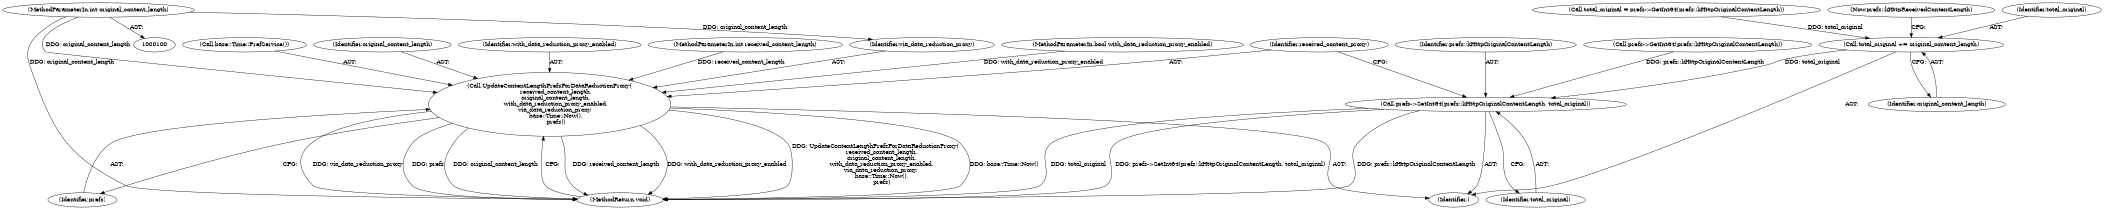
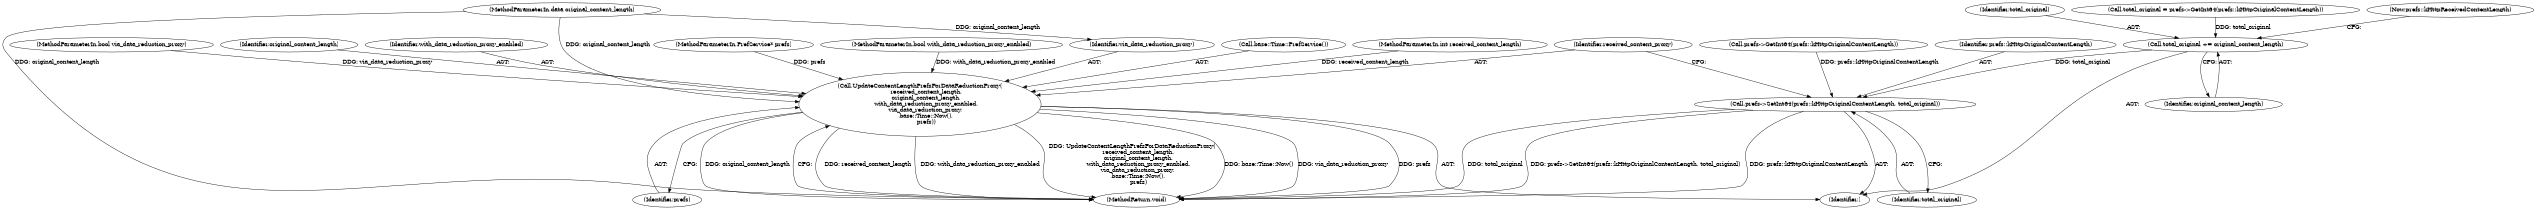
  digraph {
-   n1 [label="(MethodParameterIn,int original_content_length)"]
+   n1 [label="(MethodParameterIn,data original_content_length)"]
    n2 [label="(Call,UpdateContentLengthPrefsForDataReductionProxy(\n       received_content_length,\n       original_content_length,\n       with_data_reduction_proxy_enabled,\n      via_data_reduction_proxy,\n       base::Time::Now(),\n       prefs))"]
    n3 [label="(MethodReturn,void)"]
-   1000100
    n5 [label="(Identifier,via_data_reduction_proxy)"]
    n6 [label="(Call,total_original += original_content_length)"]
    n7 [label="(Call,prefs->SetInt64(prefs::kHttpOriginalContentLength, total_original))"]
    n8 [label="(Identifier,original_content_length)"]
    n9 [label="(Identifier,)"]
    n10 [label="(Identifier,prefs)"]
    n11 [label="(Identifier,total_original)"]
    n12 [label="(Identifier,total_original)"]
    n13 [label="(Identifier,prefs::kHttpOriginalContentLength)"]
    n14 [label="(Call,base::Time::PrefService())"]
+   n15 [label="(MethodParameterIn,bool via_data_reduction_proxy)"]
    n16 [label="(Identifier,original_content_length)"]
    n17 [label="(Call,total_original = prefs->GetInt64(prefs::kHttpOriginalContentLength))"]
    n18 [label="(Identifier,with_data_reduction_proxy_enabled)"]
    n19 [label="(MethodParameterIn,int received_content_length)"]
    n20 [label="(Identifier,received_content_proxy)"]
    n21 [label="(Now,prefs::kHttpReceivedContentLength)"]
+   n22 [label="(MethodParameterIn,PrefService* prefs)"]
    n23 [label="(Call,prefs->GetInt64(prefs::kHttpOriginalContentLength))"]
    n24 [label="(MethodParameterIn,bool with_data_reduction_proxy_enabled)"]
    n1 -> n2 [label="DDG: original_content_length"]
    n1 -> n3 [label="DDG: original_content_length"]
-   n1 -> 1000100 [label="AST: "]
    n1 -> n5 [label="DDG: original_content_length"]
    n2 -> n3 [label="DDG: received_content_length"]
    n2 -> n3 [label="DDG: with_data_reduction_proxy_enabled"]
    n2 -> n3 [label="DDG: UpdateContentLengthPrefsForDataReductionProxy(\n       received_content_length,\n       original_content_length,\n       with_data_reduction_proxy_enabled,\n      via_data_reduction_proxy,\n       base::Time::Now(),\n       prefs)"]
    n2 -> n3 [label="DDG: base::Time::Now()"]
    n2 -> n3 [label="DDG: via_data_reduction_proxy"]
    n2 -> n3 [label="DDG: prefs"]
    n2 -> n3 [label="DDG: original_content_length"]
    n2 -> n9 [label="AST: "]
    n2 -> n10 [label="CFG: "]
    n3 -> n2 [label="CFG: "]
    n5 -> n2 [label="AST: "]
    n6 -> n7 [label="DDG: total_original"]
    n6 -> n8 [label="CFG: "]
    n6 -> n9 [label="AST: "]
    n7 -> n3 [label="DDG: prefs::kHttpOriginalContentLength"]
    n7 -> n3 [label="DDG: total_original"]
    n7 -> n3 [label="DDG: prefs->SetInt64(prefs::kHttpOriginalContentLength, total_original)"]
    n7 -> n9 [label="AST: "]
    n7 -> n11 [label="CFG: "]
    n8 -> n6 [label="AST: "]
    n10 -> n2 [label="AST: "]
    n11 -> n7 [label="AST: "]
    n12 -> n6 [label="AST: "]
    n13 -> n7 [label="AST: "]
    n14 -> n2 [label="AST: "]
+   n15 -> n2 [label="DDG: via_data_reduction_proxy"]
    n16 -> n2 [label="AST: "]
    n17 -> n6 [label="DDG: total_original"]
    n18 -> n2 [label="AST: "]
    n19 -> n2 [label="DDG: received_content_length"]
    n20 -> n2 [label="AST: "]
    n20 -> n7 [label="CFG: "]
    n21 -> n6 [label="CFG: "]
+   n22 -> n2 [label="DDG: prefs"]
    n23 -> n7 [label="DDG: prefs::kHttpOriginalContentLength"]
    n24 -> n2 [label="DDG: with_data_reduction_proxy_enabled"]
  }
